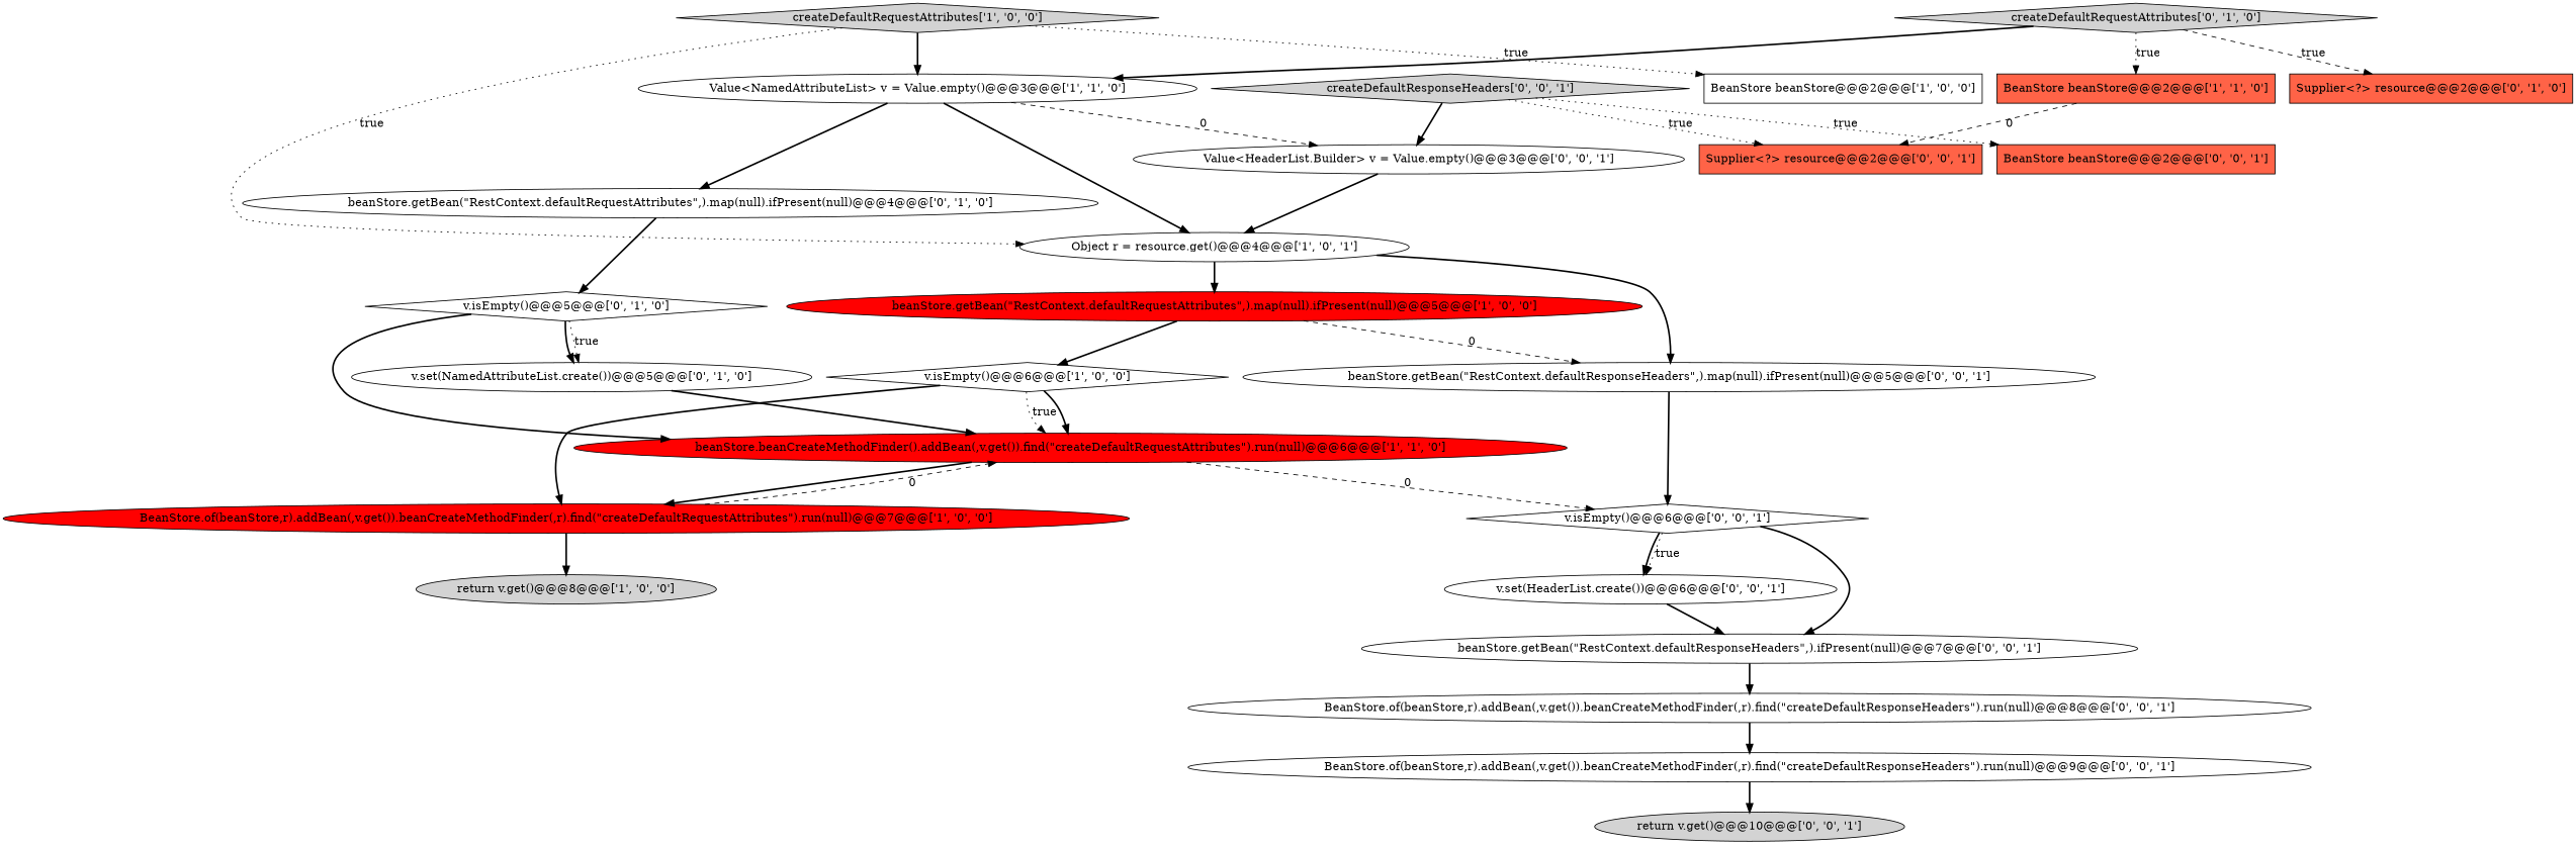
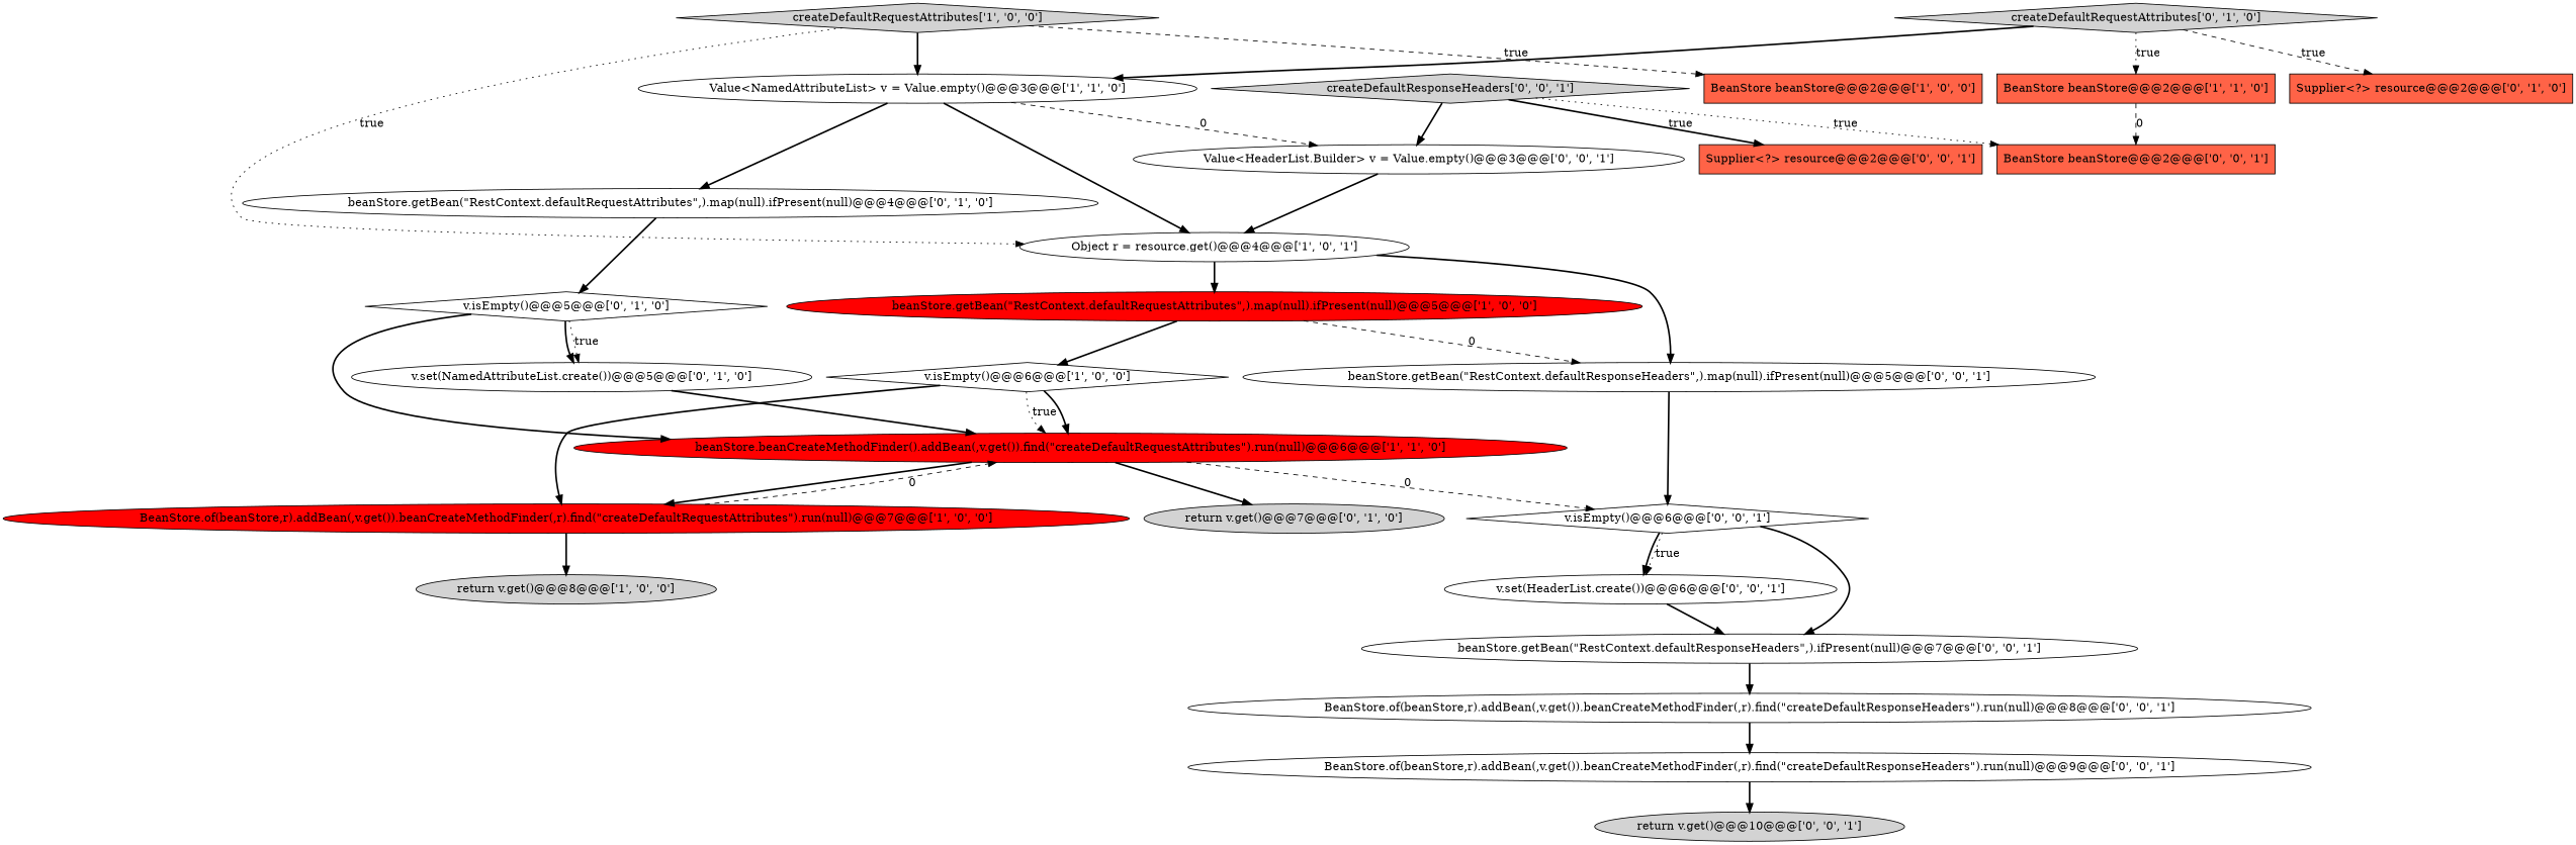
  digraph {
    node [fillcolor=white shape=ellipse style=filled]
    edge [style=bold]
    n1 [label="beanStore.getBean(\"RestContext.defaultRequestAttributes\",).map(null).ifPresent(null)@@@4@@@['0', '1', '0']"]
    n2 [label="v.isEmpty()@@@5@@@['0', '1', '0']" shape=diamond]
    n3 [fillcolor=red label="beanStore.beanCreateMethodFinder().addBean(,v.get()).find(\"createDefaultRequestAttributes\").run(null)@@@6@@@['1', '1', '0']"]
    n4 [label="v.set(NamedAttributeList.create())@@@5@@@['0', '1', '0']"]
    n5 [fillcolor=red label="beanStore.getBean(\"RestContext.defaultRequestAttributes\",).map(null).ifPresent(null)@@@5@@@['1', '0', '0']"]
    n6 [label="v.isEmpty()@@@6@@@['1', '0', '0']" shape=diamond]
    n7 [label="beanStore.getBean(\"RestContext.defaultResponseHeaders\",).map(null).ifPresent(null)@@@5@@@['0', '0', '1']"]
    n8 [fillcolor=red label="BeanStore.of(beanStore,r).addBean(,v.get()).beanCreateMethodFinder(,r).find(\"createDefaultRequestAttributes\").run(null)@@@7@@@['1', '0', '0']"]
    n9 [label="v.isEmpty()@@@6@@@['0', '0', '1']" shape=diamond]
    n10 [fillcolor=lightgray label="createDefaultRequestAttributes['1', '0', '0']" shape=diamond]
    n11 [label="Value<NamedAttributeList> v = Value.empty()@@@3@@@['1', '1', '0']"]
-   n12 [label="BeanStore beanStore@@@2@@@['1', '0', '0']" shape=box]
+   n12 [fillcolor=tomato label="BeanStore beanStore@@@2@@@['1', '0', '0']" shape=box]
    n13 [label="Object r = resource.get()@@@4@@@['1', '0', '1']"]
    n14 [label="Value<HeaderList.Builder> v = Value.empty()@@@3@@@['0', '0', '1']"]
    n15 [fillcolor=tomato label="BeanStore beanStore@@@2@@@['1', '1', '0']" shape=box]
    n16 [fillcolor=tomato label="BeanStore beanStore@@@2@@@['0', '0', '1']" shape=box]
    n17 [label="beanStore.getBean(\"RestContext.defaultResponseHeaders\",).ifPresent(null)@@@7@@@['0', '0', '1']"]
    n18 [label="BeanStore.of(beanStore,r).addBean(,v.get()).beanCreateMethodFinder(,r).find(\"createDefaultResponseHeaders\").run(null)@@@8@@@['0', '0', '1']"]
    n19 [label="BeanStore.of(beanStore,r).addBean(,v.get()).beanCreateMethodFinder(,r).find(\"createDefaultResponseHeaders\").run(null)@@@9@@@['0', '0', '1']"]
    n20 [label="v.set(HeaderList.create())@@@6@@@['0', '0', '1']"]
    n21 [fillcolor=tomato label="Supplier<?> resource@@@2@@@['0', '0', '1']" shape=box]
+   n22 [fillcolor=lightgray label="return v.get()@@@7@@@['0', '1', '0']"]
    n23 [fillcolor=lightgray label="return v.get()@@@8@@@['1', '0', '0']"]
    n24 [fillcolor=lightgray label="createDefaultRequestAttributes['0', '1', '0']" shape=diamond]
    n25 [fillcolor=tomato label="Supplier<?> resource@@@2@@@['0', '1', '0']" shape=box]
    n26 [fillcolor=lightgray label="return v.get()@@@10@@@['0', '0', '1']"]
    n27 [fillcolor=lightgray label="createDefaultResponseHeaders['0', '0', '1']" shape=diamond]
    n1 -> n2
    n2 -> n3
    n2 -> n4
    n2 -> n4 [label=true style=dotted]
    n3 -> n8
    n3 -> n9 [label=0 style=dashed]
+   n3 -> n22
    n4 -> n3
    n5 -> n6
    n5 -> n7 [label=0 style=dashed]
    n6 -> n3 [label=true style=dotted]
    n6 -> n3
    n6 -> n8
    n7 -> n9
    n8 -> n3 [label=0 style=dashed]
    n8 -> n23
    n9 -> n17
    n9 -> n20 [label=true style=dotted]
    n9 -> n20
    n10 -> n11
-   n10 -> n12 [label=true style=dotted]
+   n10 -> n12 [label=true style=dashed]
    n10 -> n13 [label=true style=dotted]
    n11 -> n1
    n11 -> n13
    n11 -> n14 [label=0 style=dashed]
    n13 -> n5
    n13 -> n7
    n14 -> n13
-   n15 -> n21 [label=0 style=dashed]
+   n15 -> n16 [label=0 style=dashed]
    n17 -> n18
    n18 -> n19
    n19 -> n26
    n20 -> n17
    n24 -> n11
    n24 -> n15 [label=true style=dotted]
    n24 -> n25 [label=true style=dashed]
    n27 -> n14
    n27 -> n16 [label=true style=dotted]
-   n27 -> n21 [label=true style=dotted]
+   n27 -> n21 [label=true]
  }
